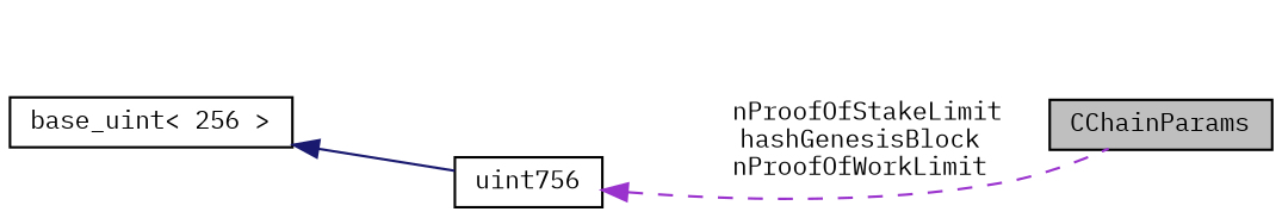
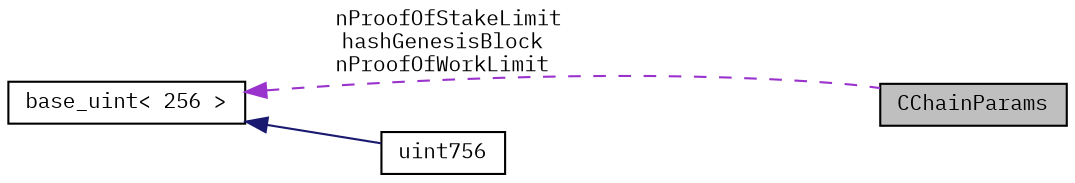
  digraph {
    fontname="IBM Plex Mono"
    rankdir=LR
    node [color=black fillcolor=white fontname="IBM Plex Mono" fontsize=10 shape=record style=filled]
    edge [dir=back fontname="IBM Plex Mono" fontsize=10 labelfontname=Helvetica labelfontsize=10]
    n1 [fillcolor=grey75 fontcolor=black height=0.2 label=CChainParams width=0.4]
    n2 [height=0.2 label=uint756 width=0.4]
    n3 [height=0.2 label="base_uint\< 256 \>" width=0.4]
-   n2 -> n1 [color=darkorchid3 label=" nProofOfStakeLimit\nhashGenesisBlock\nnProofOfWorkLimit" style=dashed]
+   n3 -> n1 [color=darkorchid3 label=" nProofOfStakeLimit\nhashGenesisBlock\nnProofOfWorkLimit" style=dashed]
    n3 -> n2 [color=midnightblue style=solid]
  }
